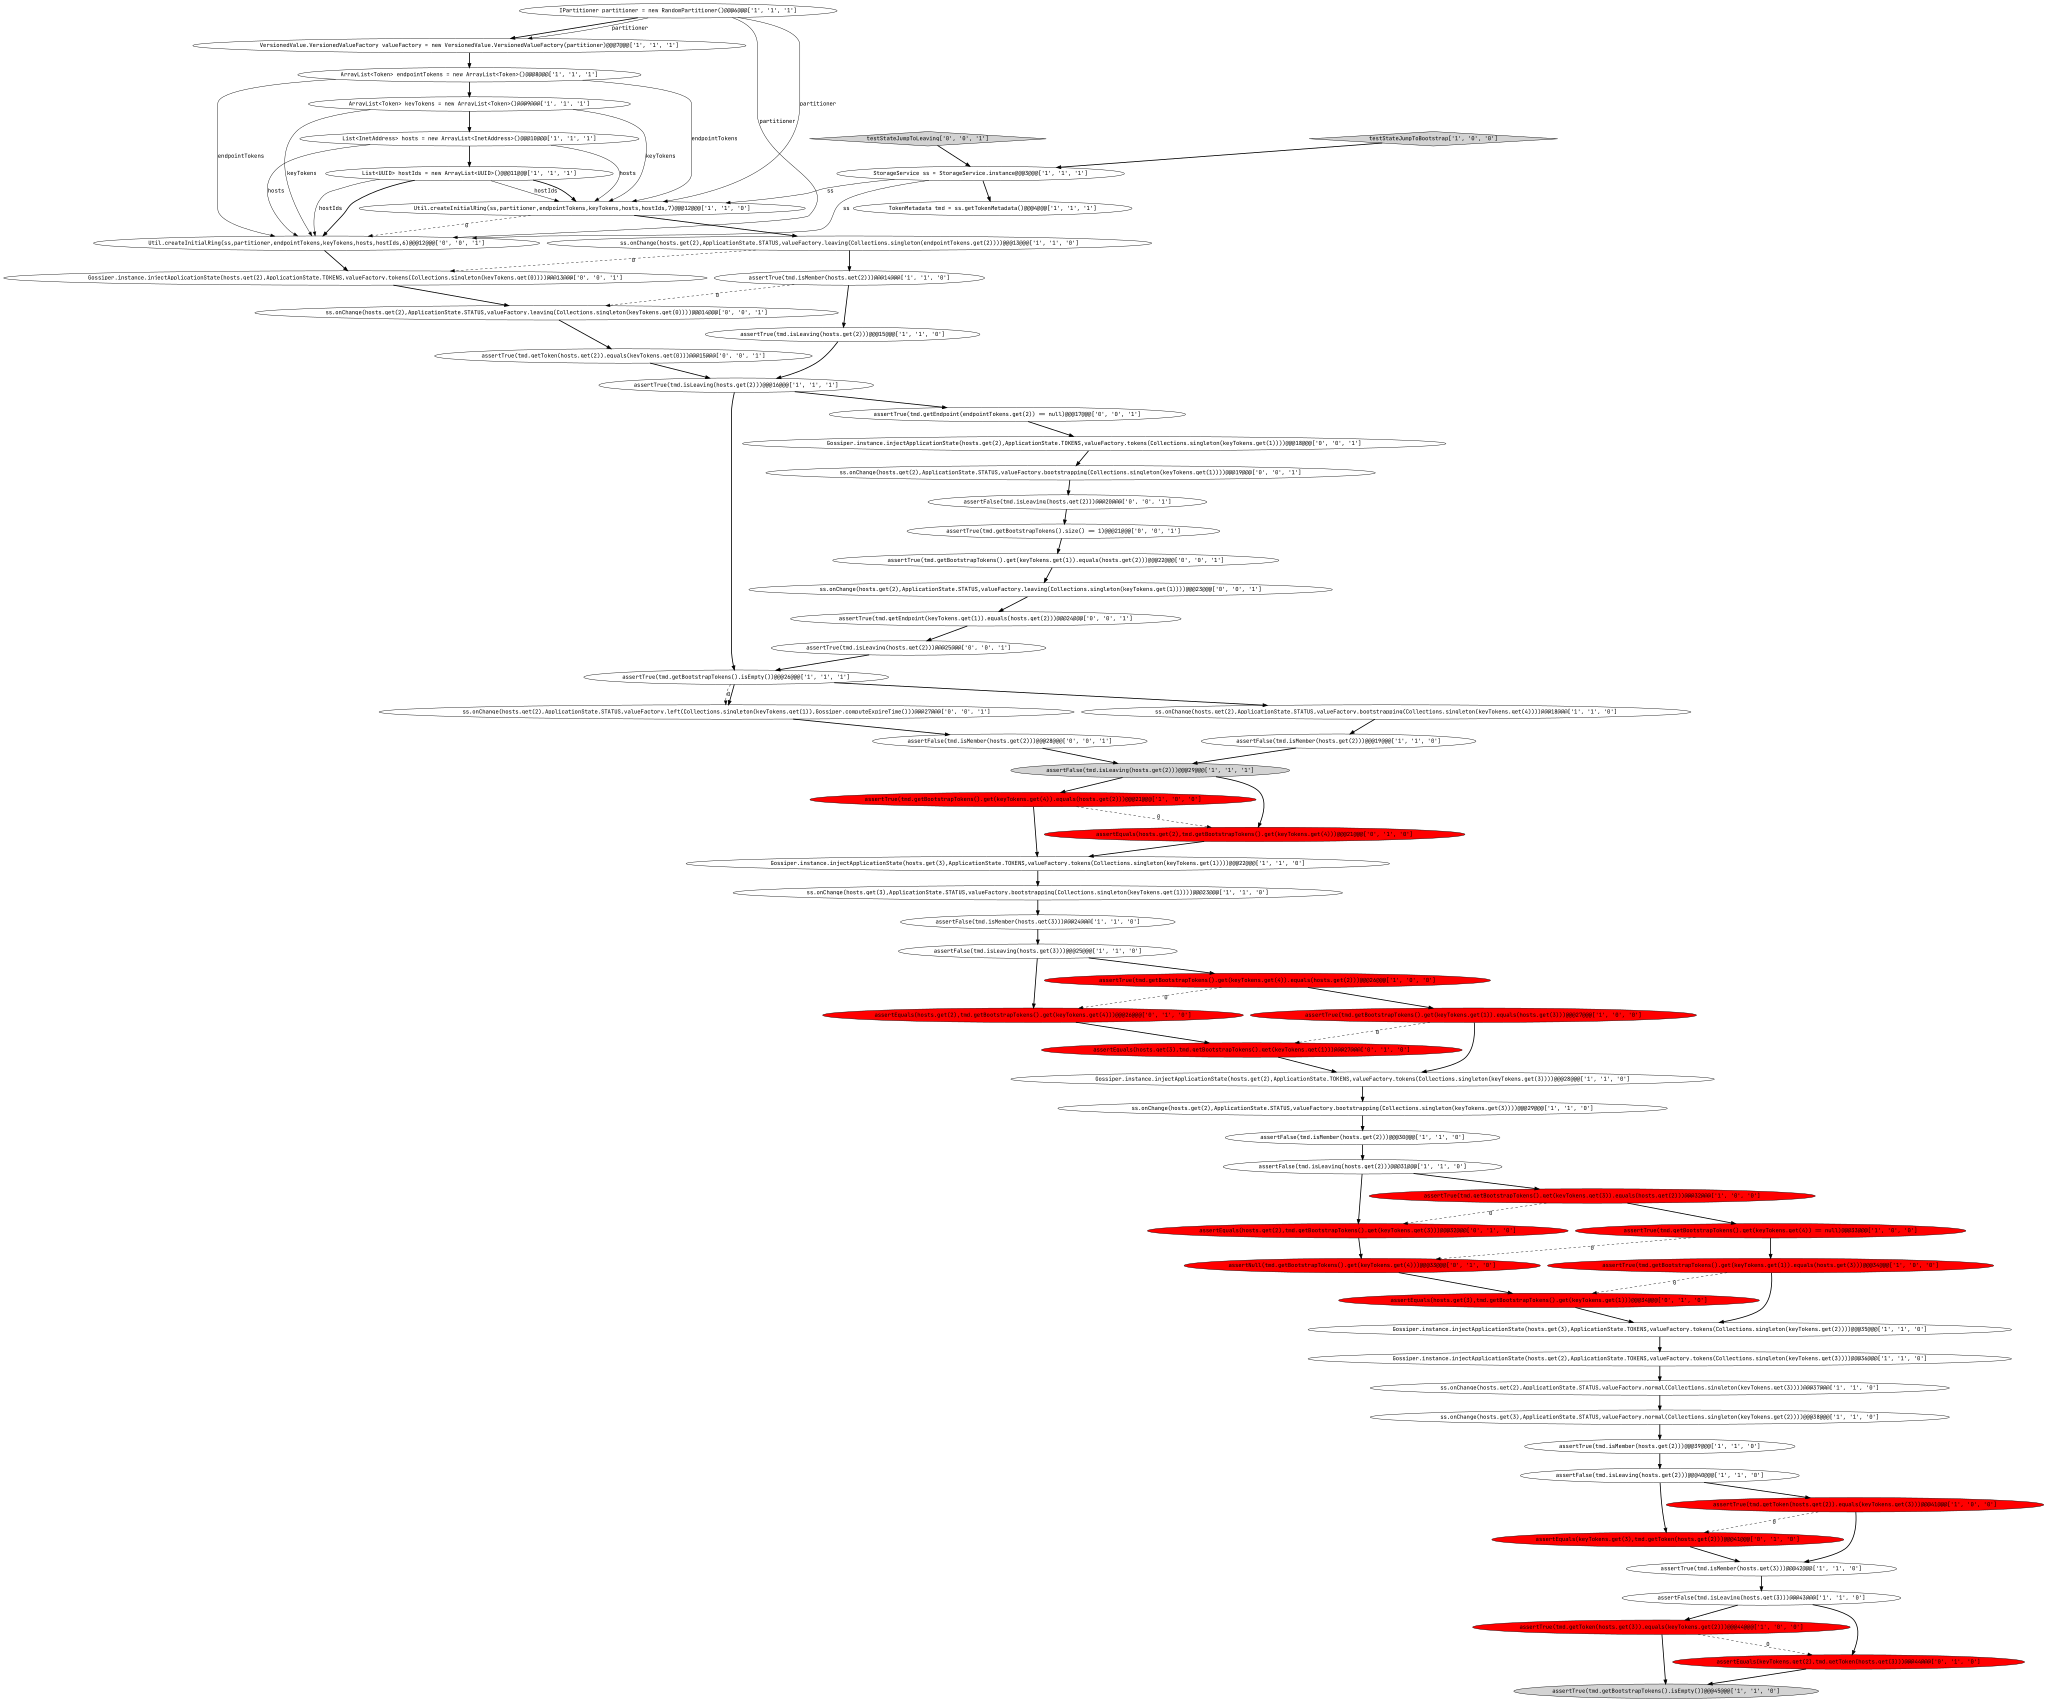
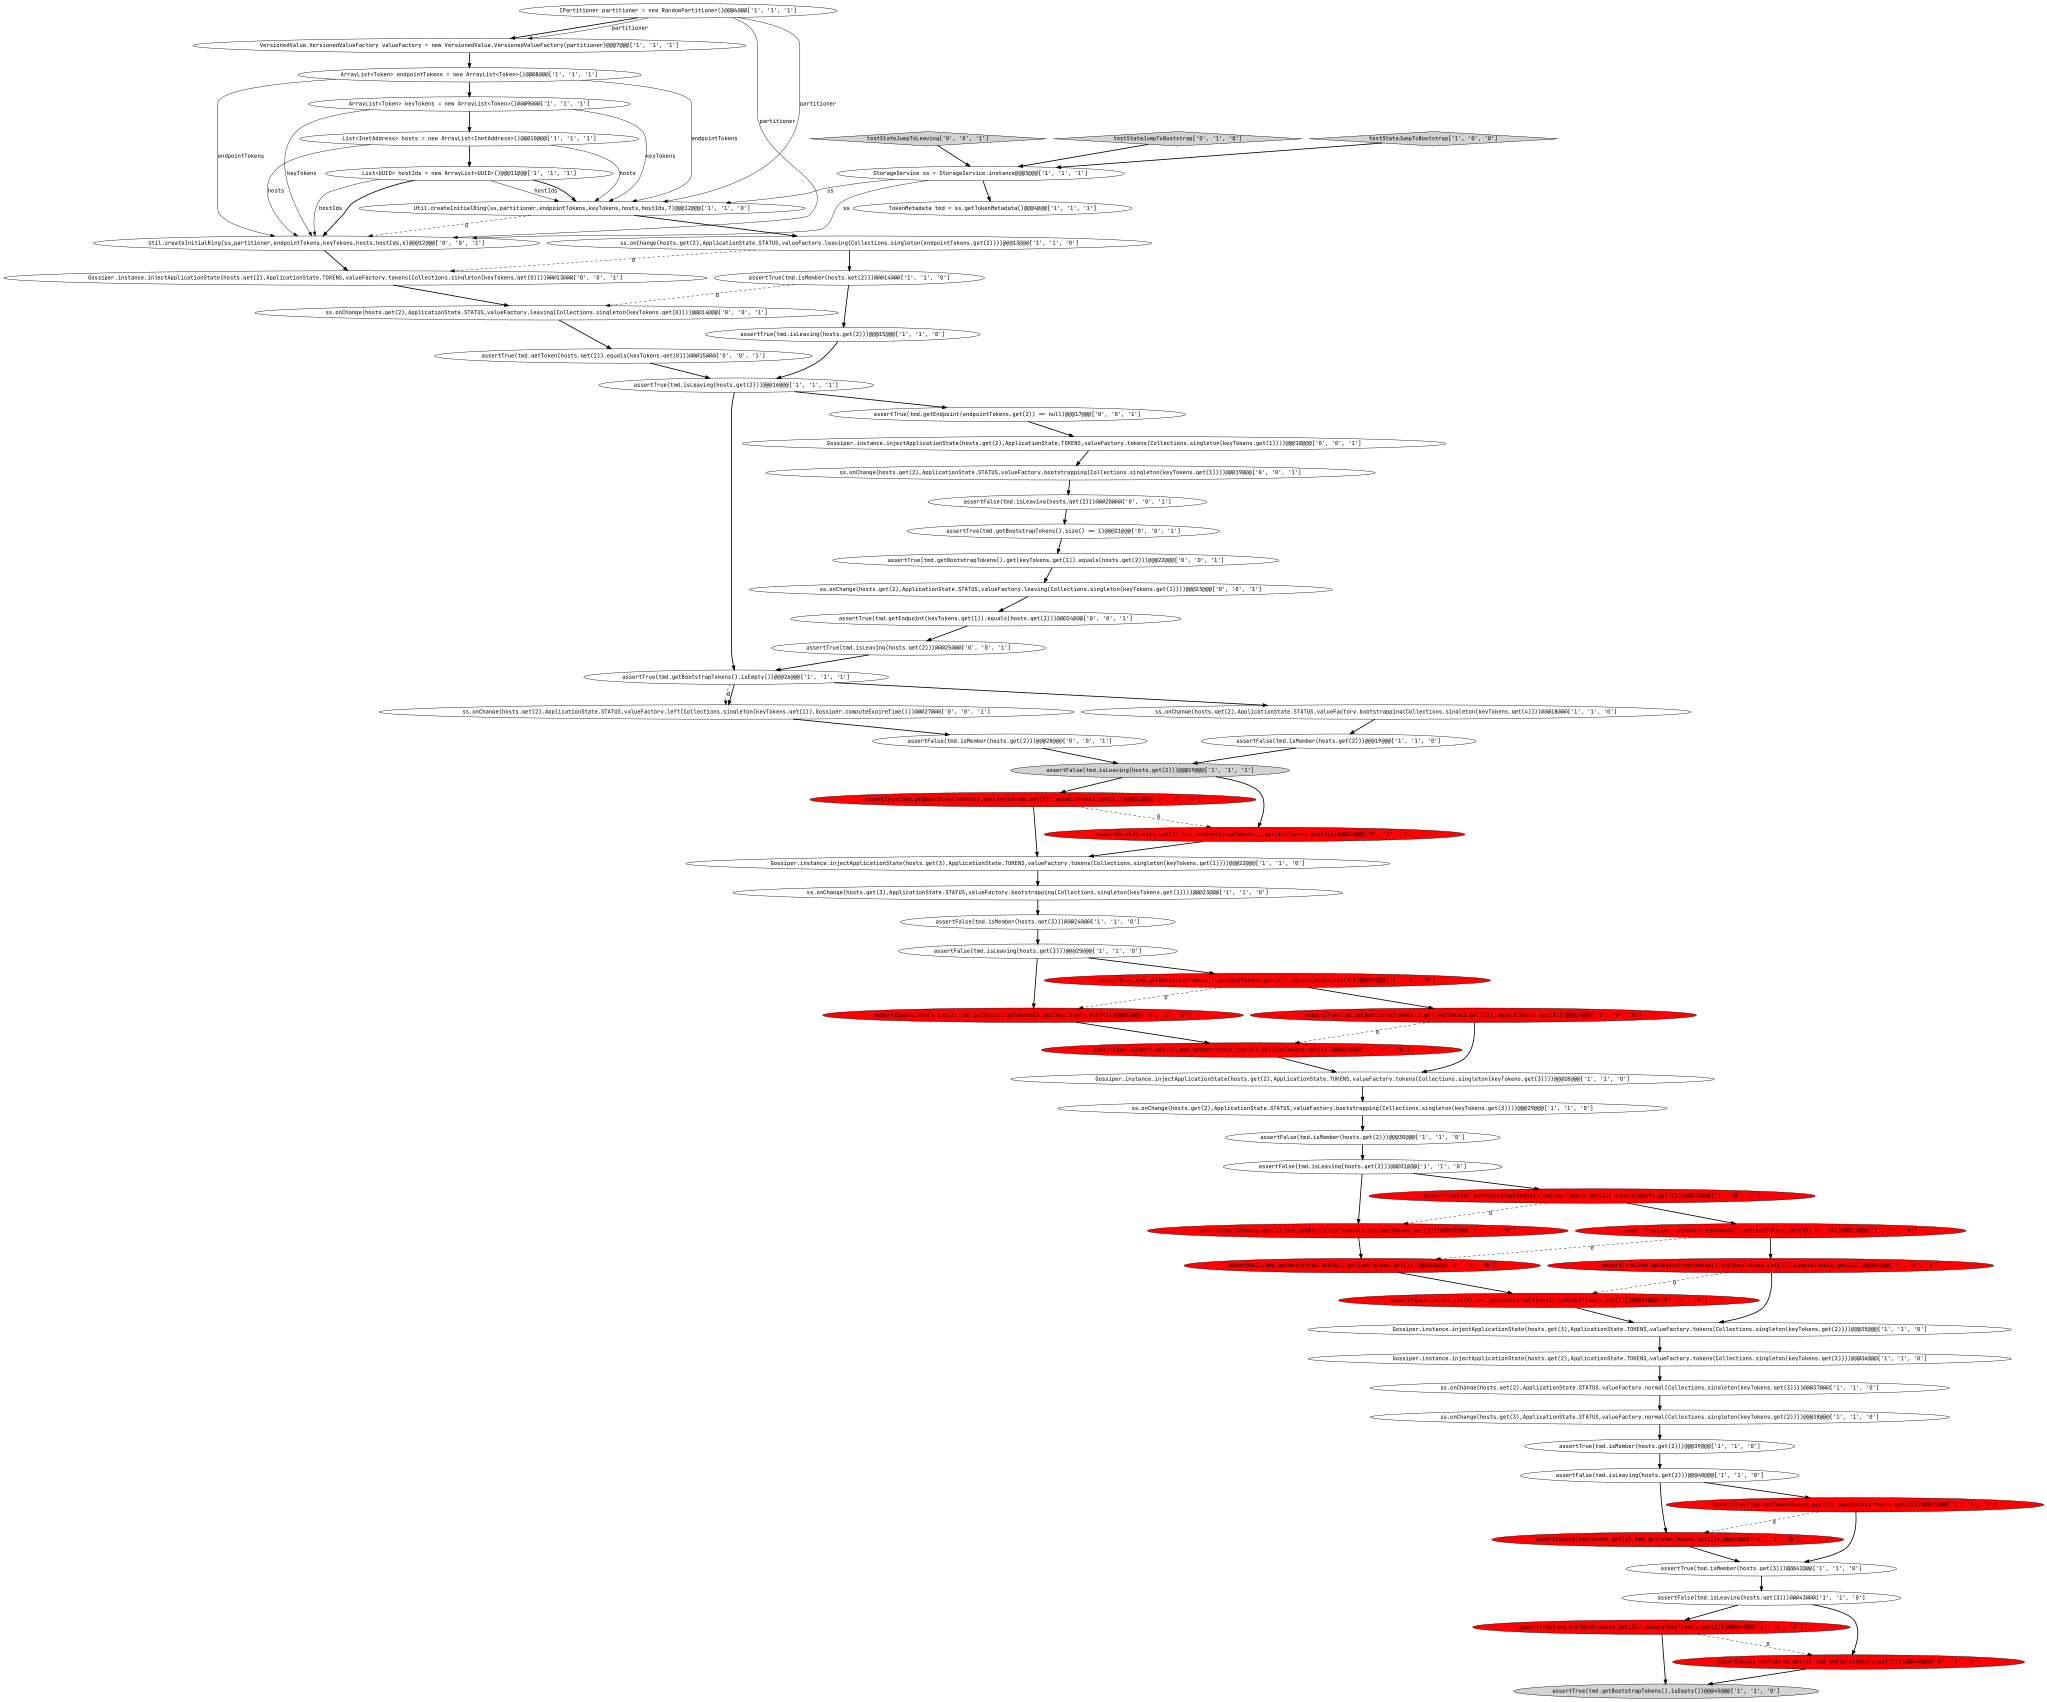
  digraph {
    fontname="JetBrains Mono"
    node [fillcolor=white fontname="JetBrains Mono" shape=ellipse style=filled]
    edge [fontname="JetBrains Mono" style=bold]
    n1 [label="assertTrue(tmd.getToken(hosts.get(2)).equals(keyTokens.get(0)))@@@15@@@['0', '0', '1']"]
    n2 [label="assertTrue(tmd.isLeaving(hosts.get(2)))@@@16@@@['1', '1', '1']"]
    n3 [label="assertTrue(tmd.getBootstrapTokens().isEmpty())@@@26@@@['1', '1', '1']"]
    n4 [label="assertTrue(tmd.getEndpoint(endpointTokens.get(2)) == null)@@@17@@@['0', '0', '1']"]
    n5 [label="assertFalse(tmd.isMember(hosts.get(2)))@@@28@@@['0', '0', '1']"]
    n6 [fillcolor=lightgray label="assertFalse(tmd.isLeaving(hosts.get(2)))@@@29@@@['1', '1', '1']"]
    n7 [fillcolor=red label="assertTrue(tmd.getBootstrapTokens().get(keyTokens.get(4)).equals(hosts.get(2)))@@@21@@@['1', '0', '0']"]
    n8 [fillcolor=red label="assertEquals(hosts.get(2),tmd.getBootstrapTokens().get(keyTokens.get(4)))@@@21@@@['0', '1', '0']"]
    n9 [label="VersionedValue.VersionedValueFactory valueFactory = new VersionedValue.VersionedValueFactory(partitioner)@@@7@@@['1', '1', '1']"]
    n10 [label="ArrayList<Token> endpointTokens = new ArrayList<Token>()@@@8@@@['1', '1', '1']"]
    n11 [label="ArrayList<Token> keyTokens = new ArrayList<Token>()@@@9@@@['1', '1', '1']"]
    n12 [label="Util.createInitialRing(ss,partitioner,endpointTokens,keyTokens,hosts,hostIds,7)@@@12@@@['1', '1', '0']"]
    n13 [label="Util.createInitialRing(ss,partitioner,endpointTokens,keyTokens,hosts,hostIds,6)@@@12@@@['0', '0', '1']"]
    n14 [label="assertTrue(tmd.isMember(hosts.get(2)))@@@14@@@['1', '1', '0']"]
    n15 [label="ss.onChange(hosts.get(2),ApplicationState.STATUS,valueFactory.leaving(Collections.singleton(keyTokens.get(0))))@@@14@@@['0', '0', '1']"]
    n16 [label="assertTrue(tmd.isLeaving(hosts.get(2)))@@@15@@@['1', '1', '0']"]
    n17 [fillcolor=red label="assertEquals(hosts.get(2),tmd.getBootstrapTokens().get(keyTokens.get(3)))@@@32@@@['0', '1', '0']"]
    n18 [fillcolor=red label="assertNull(tmd.getBootstrapTokens().get(keyTokens.get(4)))@@@33@@@['0', '1', '0']"]
    n19 [fillcolor=red label="assertEquals(hosts.get(3),tmd.getBootstrapTokens().get(keyTokens.get(1)))@@@34@@@['0', '1', '0']"]
    n20 [label="assertTrue(tmd.isLeaving(hosts.get(2)))@@@25@@@['0', '0', '1']"]
    n21 [label="ss.onChange(hosts.get(2),ApplicationState.STATUS,valueFactory.left(Collections.singleton(keyTokens.get(1)),Gossiper.computeExpireTime()))@@@27@@@['0', '0', '1']"]
    n22 [label="ss.onChange(hosts.get(2),ApplicationState.STATUS,valueFactory.bootstrapping(Collections.singleton(keyTokens.get(4))))@@@18@@@['1', '1', '0']"]
    n23 [label="assertTrue(tmd.isMember(hosts.get(2)))@@@39@@@['1', '1', '0']"]
    n24 [label="assertFalse(tmd.isLeaving(hosts.get(2)))@@@40@@@['1', '1', '0']"]
    n25 [fillcolor=red label="assertEquals(keyTokens.get(3),tmd.getToken(hosts.get(2)))@@@41@@@['0', '1', '0']"]
    n26 [fillcolor=red label="assertTrue(tmd.getToken(hosts.get(2)).equals(keyTokens.get(3)))@@@41@@@['1', '0', '0']"]
    n27 [fillcolor=red label="assertEquals(hosts.get(2),tmd.getBootstrapTokens().get(keyTokens.get(4)))@@@26@@@['0', '1', '0']"]
    n28 [fillcolor=red label="assertEquals(hosts.get(3),tmd.getBootstrapTokens().get(keyTokens.get(1)))@@@27@@@['0', '1', '0']"]
    n29 [label="Gossiper.instance.injectApplicationState(hosts.get(2),ApplicationState.TOKENS,valueFactory.tokens(Collections.singleton(keyTokens.get(3))))@@@28@@@['1', '1', '0']"]
    n30 [fillcolor=red label="assertTrue(tmd.getToken(hosts.get(3)).equals(keyTokens.get(2)))@@@44@@@['1', '0', '0']"]
    n31 [fillcolor=lightgray label="assertTrue(tmd.getBootstrapTokens().isEmpty())@@@45@@@['1', '1', '0']"]
    n32 [fillcolor=red label="assertEquals(keyTokens.get(2),tmd.getToken(hosts.get(3)))@@@44@@@['0', '1', '0']"]
    n33 [label="assertFalse(tmd.isMember(hosts.get(2)))@@@19@@@['1', '1', '0']"]
    n34 [label="ss.onChange(hosts.get(3),ApplicationState.STATUS,valueFactory.bootstrapping(Collections.singleton(keyTokens.get(1))))@@@23@@@['1', '1', '0']"]
    n35 [label="assertFalse(tmd.isMember(hosts.get(3)))@@@24@@@['1', '1', '0']"]
    n36 [label="assertFalse(tmd.isLeaving(hosts.get(3)))@@@25@@@['1', '1', '0']"]
    n37 [label="Gossiper.instance.injectApplicationState(hosts.get(3),ApplicationState.TOKENS,valueFactory.tokens(Collections.singleton(keyTokens.get(2))))@@@35@@@['1', '1', '0']"]
    n38 [label="Gossiper.instance.injectApplicationState(hosts.get(2),ApplicationState.TOKENS,valueFactory.tokens(Collections.singleton(keyTokens.get(3))))@@@36@@@['1', '1', '0']"]
    n39 [label="assertFalse(tmd.isMember(hosts.get(2)))@@@30@@@['1', '1', '0']"]
    n40 [label="assertFalse(tmd.isLeaving(hosts.get(2)))@@@31@@@['1', '1', '0']"]
    n41 [fillcolor=red label="assertTrue(tmd.getBootstrapTokens().get(keyTokens.get(3)).equals(hosts.get(2)))@@@32@@@['1', '0', '0']"]
    n42 [label="Gossiper.instance.injectApplicationState(hosts.get(2),ApplicationState.TOKENS,valueFactory.tokens(Collections.singleton(keyTokens.get(1))))@@@18@@@['0', '0', '1']"]
    n43 [label="ss.onChange(hosts.get(2),ApplicationState.STATUS,valueFactory.bootstrapping(Collections.singleton(keyTokens.get(1))))@@@19@@@['0', '0', '1']"]
    n44 [label="assertFalse(tmd.isLeaving(hosts.get(2)))@@@20@@@['0', '0', '1']"]
    n45 [label="List<InetAddress> hosts = new ArrayList<InetAddress>()@@@10@@@['1', '1', '1']"]
    n46 [label="ss.onChange(hosts.get(2),ApplicationState.STATUS,valueFactory.leaving(Collections.singleton(endpointTokens.get(2))))@@@13@@@['1', '1', '0']"]
    n47 [label="List<UUID> hostIds = new ArrayList<UUID>()@@@11@@@['1', '1', '1']"]
    n48 [label="Gossiper.instance.injectApplicationState(hosts.get(2),ApplicationState.TOKENS,valueFactory.tokens(Collections.singleton(keyTokens.get(0))))@@@13@@@['0', '0', '1']"]
    n49 [label="assertTrue(tmd.isMember(hosts.get(3)))@@@42@@@['1', '1', '0']"]
    n50 [label="assertFalse(tmd.isLeaving(hosts.get(3)))@@@43@@@['1', '1', '0']"]
    n51 [label="IPartitioner partitioner = new RandomPartitioner()@@@6@@@['1', '1', '1']"]
    n52 [fillcolor=red label="assertTrue(tmd.getBootstrapTokens().get(keyTokens.get(4)).equals(hosts.get(2)))@@@26@@@['1', '0', '0']"]
    n53 [label="assertTrue(tmd.getBootstrapTokens().size() == 1)@@@21@@@['0', '0', '1']"]
    n54 [label="assertTrue(tmd.getBootstrapTokens().get(keyTokens.get(1)).equals(hosts.get(2)))@@@22@@@['0', '0', '1']"]
    n55 [label="ss.onChange(hosts.get(2),ApplicationState.STATUS,valueFactory.leaving(Collections.singleton(keyTokens.get(1))))@@@23@@@['0', '0', '1']"]
    n56 [label="Gossiper.instance.injectApplicationState(hosts.get(3),ApplicationState.TOKENS,valueFactory.tokens(Collections.singleton(keyTokens.get(1))))@@@22@@@['1', '1', '0']"]
    n57 [fillcolor=red label="assertTrue(tmd.getBootstrapTokens().get(keyTokens.get(1)).equals(hosts.get(3)))@@@27@@@['1', '0', '0']"]
    n58 [label="ss.onChange(hosts.get(2),ApplicationState.STATUS,valueFactory.bootstrapping(Collections.singleton(keyTokens.get(3))))@@@29@@@['1', '1', '0']"]
    n59 [fillcolor=lightgray label="testStateJumpToLeaving['0', '0', '1']" shape=diamond]
    n60 [label="StorageService ss = StorageService.instance@@@3@@@['1', '1', '1']"]
    n61 [label="TokenMetadata tmd = ss.getTokenMetadata()@@@4@@@['1', '1', '1']"]
    n62 [label="assertTrue(tmd.getEndpoint(keyTokens.get(1)).equals(hosts.get(2)))@@@24@@@['0', '0', '1']"]
    n63 [fillcolor=red label="assertTrue(tmd.getBootstrapTokens().get(keyTokens.get(1)).equals(hosts.get(3)))@@@34@@@['1', '0', '0']"]
+   n64 [fillcolor=lightgray label="testStateJumpToBootstrap['0', '1', '0']" shape=diamond]
    n65 [fillcolor=red label="assertTrue(tmd.getBootstrapTokens().get(keyTokens.get(4)) == null)@@@33@@@['1', '0', '0']"]
    n66 [label="ss.onChange(hosts.get(3),ApplicationState.STATUS,valueFactory.normal(Collections.singleton(keyTokens.get(2))))@@@38@@@['1', '1', '0']"]
    n67 [fillcolor=lightgray label="testStateJumpToBootstrap['1', '0', '0']" shape=diamond]
    n68 [label="ss.onChange(hosts.get(2),ApplicationState.STATUS,valueFactory.normal(Collections.singleton(keyTokens.get(3))))@@@37@@@['1', '1', '0']"]
    n1 -> n2
    n2 -> n3
    n2 -> n4
    n3 -> n21
    n3 -> n21 [label=0 style=dashed]
    n3 -> n22
    n4 -> n42
    n5 -> n6
    n6 -> n7
    n6 -> n8
    n7 -> n8 [label=0 style=dashed]
    n7 -> n56
    n8 -> n56
    n9 -> n10
    n10 -> n11
    n10 -> n12 [label=endpointTokens style=solid]
    n10 -> n13 [label=endpointTokens style=solid]
    n11 -> n12 [label=keyTokens style=solid]
    n11 -> n13 [label=keyTokens style=solid]
    n11 -> n45
    n12 -> n13 [label=0 style=dashed]
    n12 -> n46
    n13 -> n48
    n14 -> n15 [label=0 style=dashed]
    n14 -> n16
    n15 -> n1
    n16 -> n2
    n17 -> n18
    n18 -> n19
    n19 -> n37
    n20 -> n3
    n21 -> n5
    n22 -> n33
    n23 -> n24
    n24 -> n25
    n24 -> n26
    n25 -> n49
    n26 -> n25 [label=0 style=dashed]
    n26 -> n49
    n27 -> n28
    n28 -> n29
    n29 -> n58
    n30 -> n31
    n30 -> n32 [label=0 style=dashed]
    n32 -> n31
    n33 -> n6
    n34 -> n35
    n35 -> n36
    n36 -> n27
    n36 -> n52
    n37 -> n38
    n38 -> n68
    n39 -> n40
    n40 -> n17
    n40 -> n41
    n41 -> n17 [label=0 style=dashed]
    n41 -> n65
    n42 -> n43
    n43 -> n44
    n44 -> n53
    n45 -> n12 [label=hosts style=solid]
    n45 -> n13 [label=hosts style=solid]
    n45 -> n47
    n46 -> n14
    n46 -> n48 [label=0 style=dashed]
    n47 -> n12 [label=hostIds style=solid]
    n47 -> n12
    n47 -> n13 [label=hostIds style=solid]
    n47 -> n13
    n48 -> n15
    n49 -> n50
    n50 -> n30
    n50 -> n32
    n51 -> n9
    n51 -> n9 [label=partitioner style=solid]
    n51 -> n12 [label=partitioner style=solid]
    n51 -> n13 [label=partitioner style=solid]
    n52 -> n27 [label=0 style=dashed]
    n52 -> n57
    n53 -> n54
    n54 -> n55
    n55 -> n62
    n56 -> n34
    n57 -> n28 [label=0 style=dashed]
    n57 -> n29
    n58 -> n39
    n59 -> n60
    n60 -> n12 [label=ss style=solid]
    n60 -> n13 [label=ss style=solid]
    n60 -> n61
    n62 -> n20
    n63 -> n19 [label=0 style=dashed]
    n63 -> n37
+   n64 -> n60
    n65 -> n18 [label=0 style=dashed]
    n65 -> n63
    n66 -> n23
    n67 -> n60
    n68 -> n66
  }
